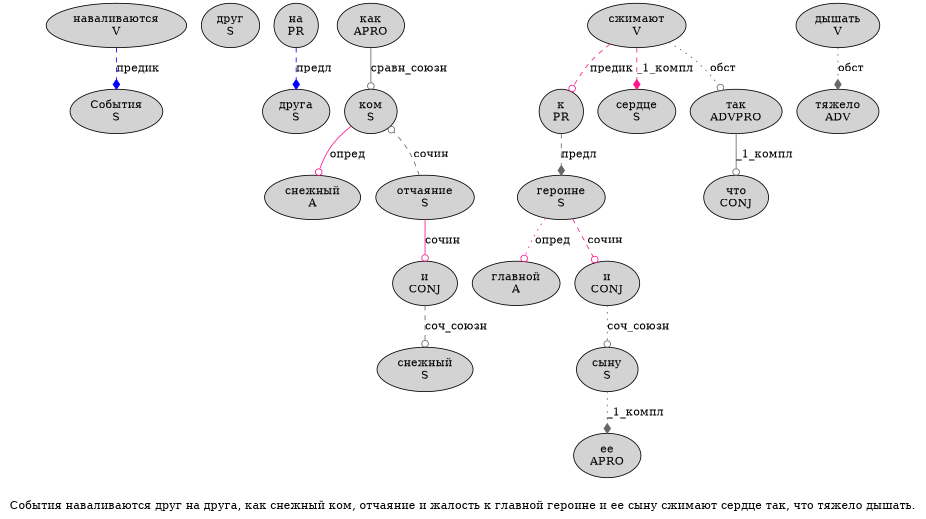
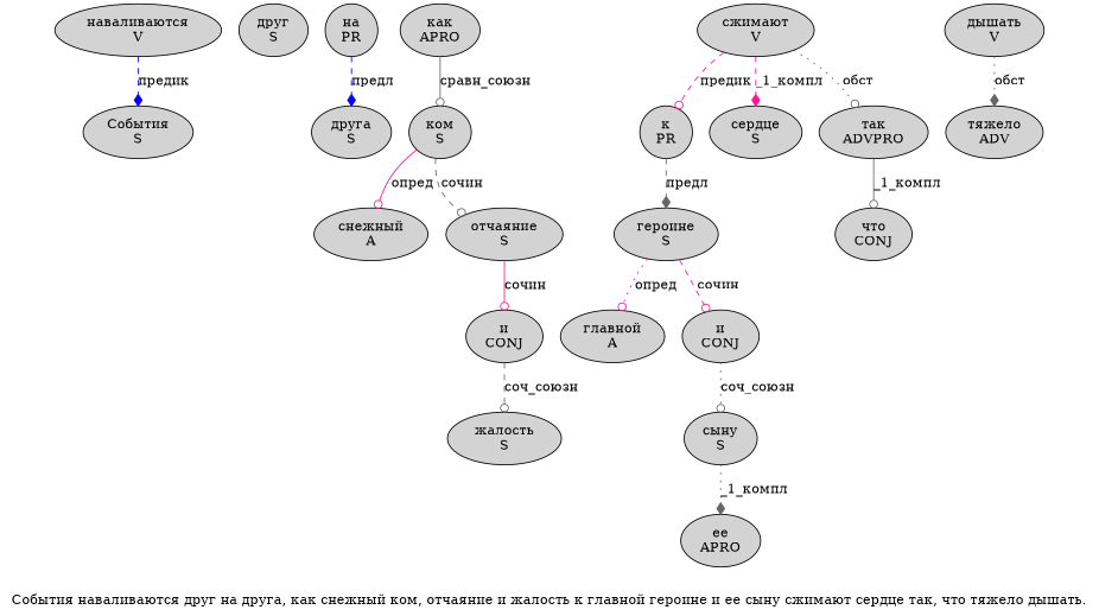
  digraph {
    label="События наваливаются друг на друга, как снежный ком, отчаяние и жалость к главной героине и ее сыну сжимают сердце так, что тяжело дышать."
    node [fillcolor=lightgray penwidth=1 shape=ellipse style=filled]
    edge [arrowhead=odot color=gray40 style=dashed]
    n1 [label="События\nS"]
    n2 [label="наваливаются\nV"]
    n3 [label="друг\nS"]
    n4 [label="на\nPR"]
    n5 [label="друга\nS"]
    n6 [label="как\nAPRO"]
    n7 [label="ком\nS"]
    n8 [label="снежный\nA"]
    n9 [label="отчаяние\nS"]
    n10 [label="и\nCONJ"]
-   n11 [label="снежный\nS"]
+   n11 [label="жалость\nS"]
    n12 [label="к\nPR"]
    n13 [label="героине\nS"]
    n14 [label="главной\nA"]
    n15 [label="и\nCONJ"]
    n16 [label="сыну\nS"]
    n17 [label="ее\nAPRO"]
    n18 [label="сжимают\nV"]
    n19 [label="сердце\nS"]
    n20 [label="так\nADVPRO"]
    n21 [label="что\nCONJ"]
    n22 [label="тяжело\nADV"]
    n23 [label="дышать\nV"]
    n2 -> n1 [arrowhead=diamond color=blue label="предик"]
    n4 -> n5 [arrowhead=diamond color=blue label="предл"]
    n6 -> n7 [label="сравн_союзн" style=solid]
    n7 -> n8 [color=deeppink label="опред" style=solid]
-   n9 -> n7 [label="сочин"]
+   n7 -> n9 [label="сочин"]
    n9 -> n10 [color=deeppink label="сочин" style=solid]
    n10 -> n11 [label="соч_союзн"]
    n12 -> n13 [arrowhead=diamond label="предл"]
    n13 -> n14 [color=deeppink label="опред" style=dotted]
    n13 -> n15 [color=deeppink label="сочин"]
    n15 -> n16 [label="соч_союзн" style=dotted]
    n16 -> n17 [arrowhead=diamond label="_1_компл" style=dotted]
    n18 -> n12 [color=deeppink label="предик"]
    n18 -> n19 [arrowhead=diamond color=deeppink label="_1_компл"]
    n18 -> n20 [label="обст" style=dotted]
    n20 -> n21 [label="_1_компл" style=solid]
    n23 -> n22 [arrowhead=diamond label="обст" style=dotted]
  }
